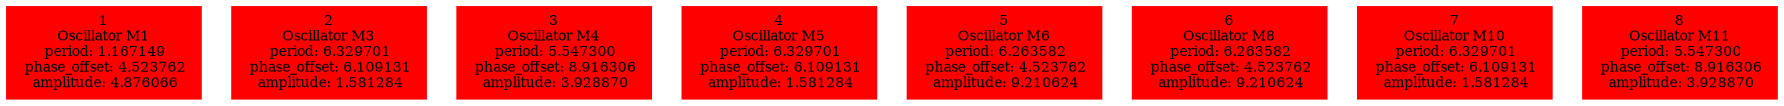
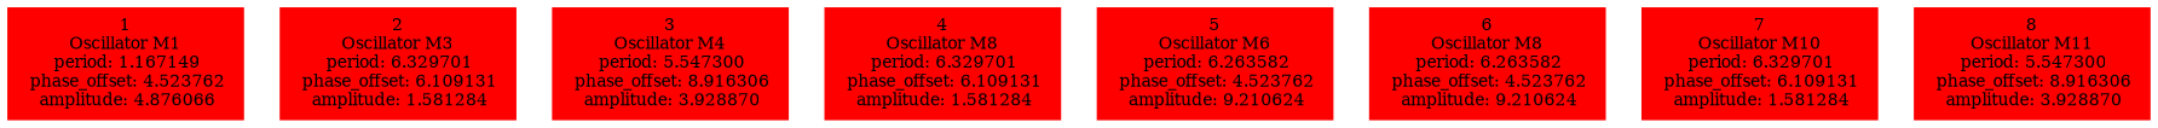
  digraph {
    forcelabels=true
    node [color=red fontsize=8 shape=box style=filled]
    n1 [label=<1<BR />Oscillator M1<BR /> period: 1.167149<BR /> phase_offset: 4.523762<BR /> amplitude: 4.876066>]
    n2 [label=<2<BR />Oscillator M3<BR /> period: 6.329701<BR /> phase_offset: 6.109131<BR /> amplitude: 1.581284>]
    n3 [label=<3<BR />Oscillator M4<BR /> period: 5.547300<BR /> phase_offset: 8.916306<BR /> amplitude: 3.928870>]
-   n4 [label=<4<BR />Oscillator M5<BR /> period: 6.329701<BR /> phase_offset: 6.109131<BR /> amplitude: 1.581284>]
+   n4 [label=<4<BR />Oscillator M8<BR /> period: 6.329701<BR /> phase_offset: 6.109131<BR /> amplitude: 1.581284>]
    n5 [label=<5<BR />Oscillator M6<BR /> period: 6.263582<BR /> phase_offset: 4.523762<BR /> amplitude: 9.210624>]
    n6 [label=<6<BR />Oscillator M8<BR /> period: 6.263582<BR /> phase_offset: 4.523762<BR /> amplitude: 9.210624>]
    n7 [label=<7<BR />Oscillator M10<BR /> period: 6.329701<BR /> phase_offset: 6.109131<BR /> amplitude: 1.581284>]
    n8 [label=<8<BR />Oscillator M11<BR /> period: 5.547300<BR /> phase_offset: 8.916306<BR /> amplitude: 3.928870>]
  }
